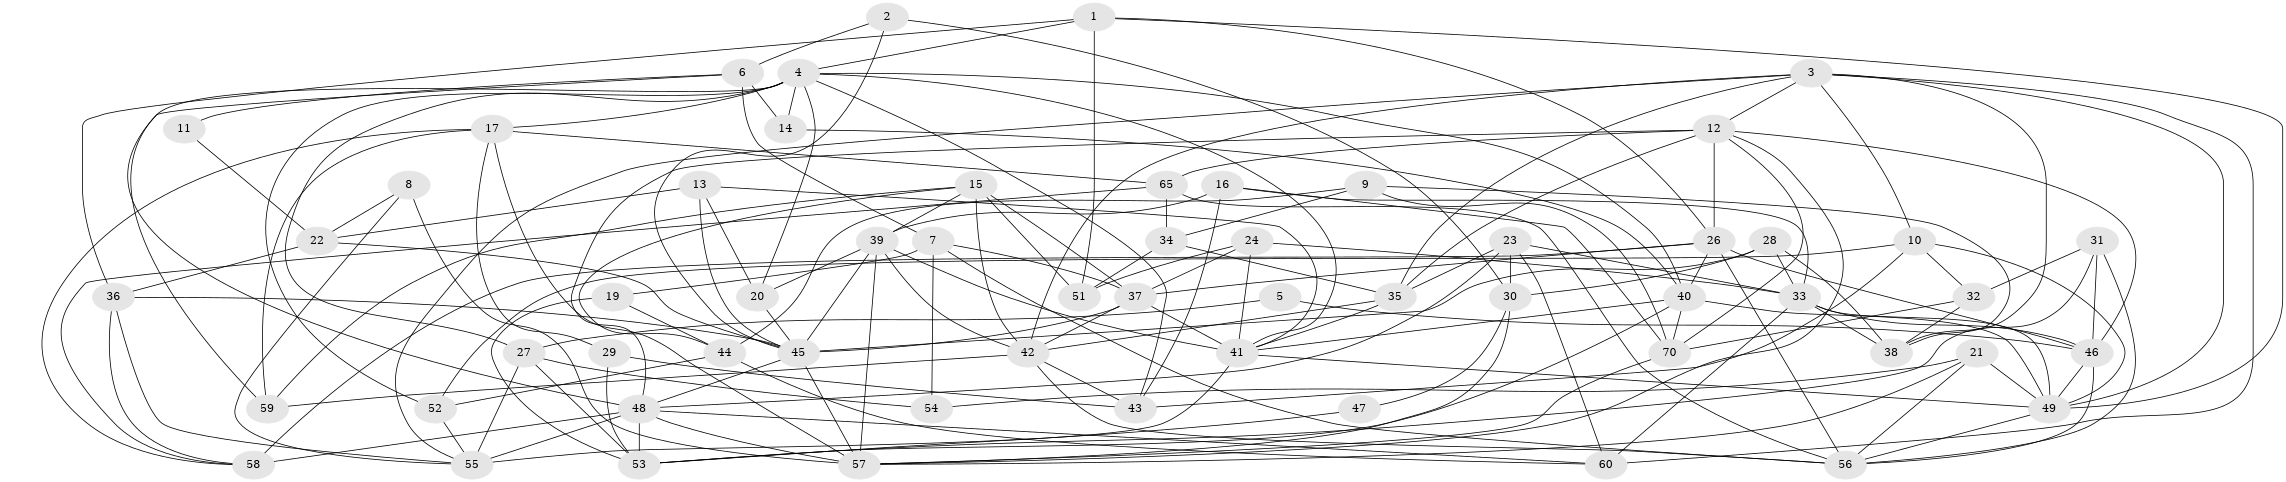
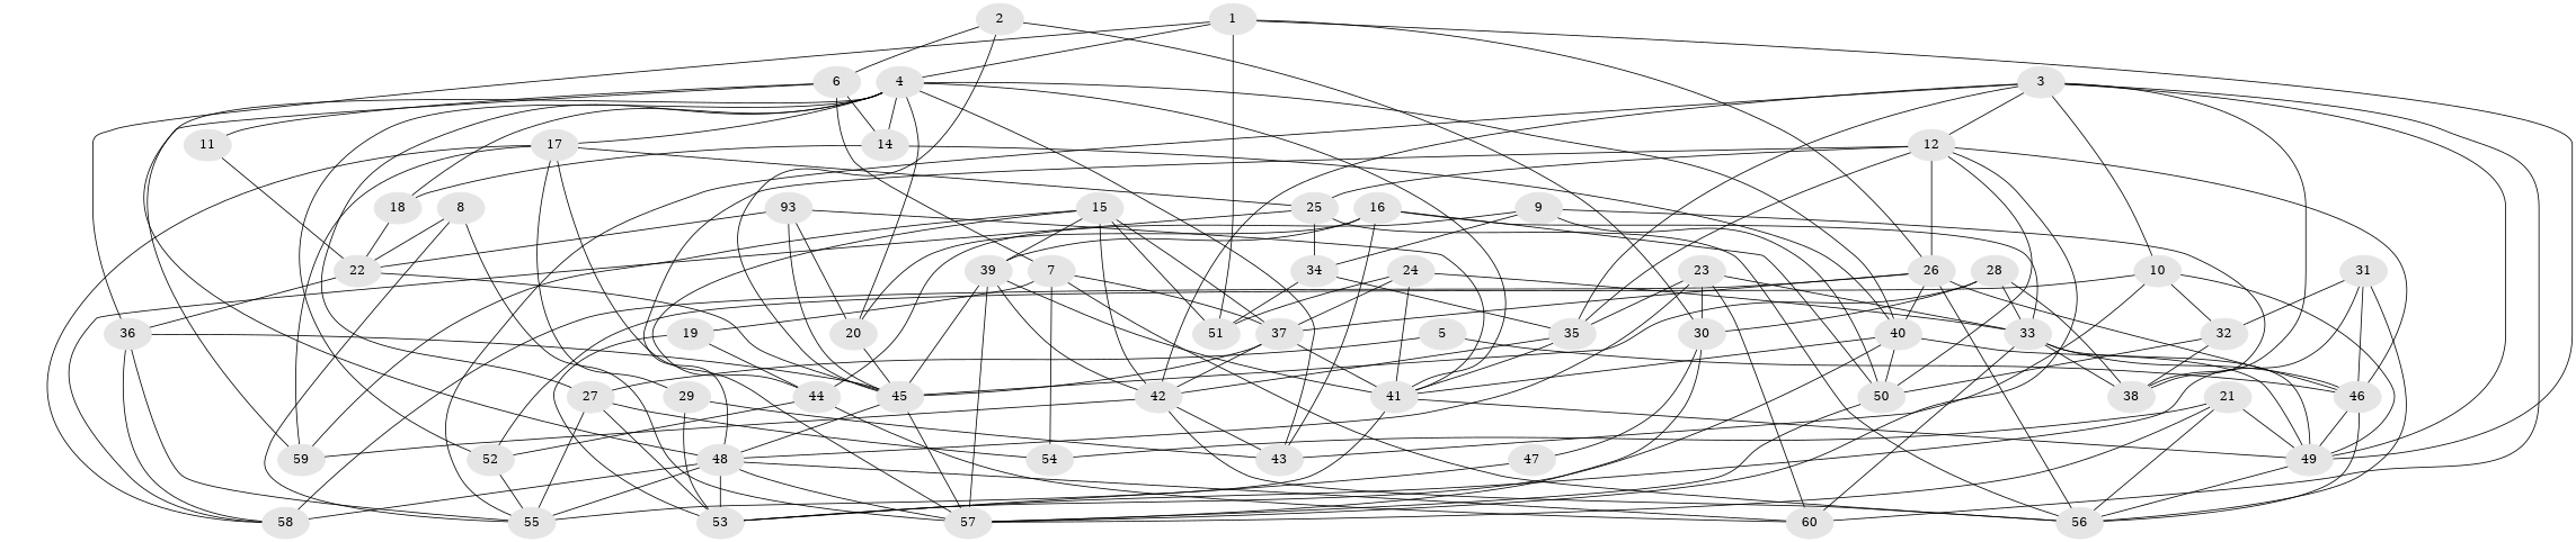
  graph {
    fontname="DejaVu Serif"
    node [color=gray90 fontname="DejaVu Serif" style=filled]
    edge [fontname="DejaVu Serif" weight=1.0]
    1
    4
    26
    36
    49
    51
    14
    17
+   18
    20
    27
    40
    41
    43
    52
    59
    46
    37
    56
    58
    45
    55
    2
    6
    30
    7
    11
    48
    57
    47
    3
    10
    12
    35
    38
    42
    60
    32
-   50 [label=70]
-   25 [label=65]
+   50
+   25
    29
    22
    54
    53
    5
    19
    44
    8
    9
    34
-   13
+   13 [label=93]
    15
    39
    16
    33
    21
    23
    24
    28
    31
    1 -- 4
    1 -- 26
    1 -- 36
    1 -- 49
    1 -- 51
    4 -- 14
    4 -- 17
+   4 -- 18
    4 -- 20
    4 -- 27
    4 -- 40
    4 -- 41
    4 -- 43
    4 -- 52
    4 -- 59
    26 -- 40
    26 -- 46
    26 -- 37
    26 -- 56
    26 -- 58
    36 -- 58
    36 -- 45
    36 -- 55
    49 -- 56
+   14 -- 18
    14 -- 40
    17 -- 59
    17 -- 58
    17 -- 57
    17 -- 25
    17 -- 29
+   18 -- 22
    20 -- 45
    27 -- 55
    27 -- 54
    27 -- 53
    40 -- 49
    40 -- 41
    40 -- 50
    40 -- 53
    41 -- 49
    41 -- 55 [weight=2.0]
    52 -- 55
    46 -- 49
    46 -- 56
    37 -- 41
    37 -- 45 [weight=2.0]
    37 -- 42
    45 -- 48
    45 -- 57
    2 -- 45
    2 -- 6
    2 -- 30
    6 -- 14 [weight=2.0]
    6 -- 7 [weight=2.0]
    6 -- 11
    6 -- 48
    30 -- 57
    30 -- 47
    7 -- 37
    7 -- 56 [weight=2.0]
    7 -- 54
    7 -- 19
    11 -- 22
    48 -- 58 [weight=2.0]
    48 -- 55
    48 -- 57
    48 -- 60
    48 -- 53
    47 -- 53
    3 -- 49
    3 -- 55
    3 -- 10
    3 -- 12
    3 -- 35
    3 -- 38
    3 -- 42
    3 -- 60
    10 -- 49
    10 -- 43
    10 -- 52
    10 -- 32
    12 -- 26
    12 -- 46
    12 -- 48
    12 -- 57
    12 -- 35
    12 -- 50
    12 -- 25 [weight=2.0]
    35 -- 41
    35 -- 42
    42 -- 43
    42 -- 59
    42 -- 56
    32 -- 38
    32 -- 50
    50 -- 57
    25 -- 56
    25 -- 58
    25 -- 34
    29 -- 43
    29 -- 53
    22 -- 36
    22 -- 45
    5 -- 27
    5 -- 46
    19 -- 53
    19 -- 44
    44 -- 52
    44 -- 60
    8 -- 55
    8 -- 57
    8 -- 22
    9 -- 38
    9 -- 50
    9 -- 44
    9 -- 34
    34 -- 51
    34 -- 35
    13 -- 20
    13 -- 41
    13 -- 45
    13 -- 22
    15 -- 51
    15 -- 59
    15 -- 37 [weight=2.0]
    15 -- 42
    15 -- 44
    15 -- 39
    39 -- 41 [weight=2.0]
    39 -- 45 [weight=2.0]
    39 -- 57
    39 -- 42
-   39 -- 20
+   16 -- 20
    16 -- 43
    16 -- 50
    16 -- 39
    16 -- 33
    33 -- 49
    33 -- 46
    33 -- 38
    33 -- 60
    21 -- 49
    21 -- 56
    21 -- 57
    21 -- 54
    23 -- 30
    23 -- 48
    23 -- 35
    23 -- 60
    23 -- 33
    24 -- 51 [weight=2.0]
    24 -- 41 [weight=2.0]
    24 -- 37
    24 -- 33 [weight=2.0]
    28 -- 45
    28 -- 30
    28 -- 38
    28 -- 33
    31 -- 46
    31 -- 56
    31 -- 32
    31 -- 53
  }
